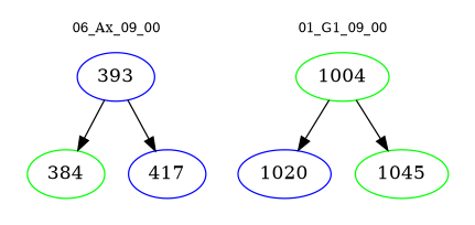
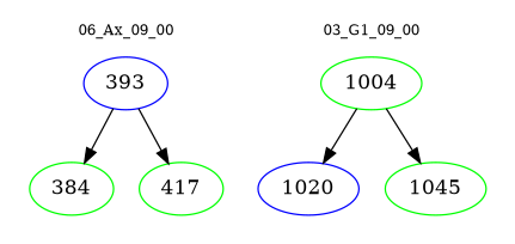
  digraph {
    node [color=blue]
    edge [color=black]
    n1 [label=393]
    n2 [color=green label=384]
-   n3 [label=417]
+   n3 [color=green label=417]
    n4 [color=green label=1004]
    n5 [label=1020]
    n6 [color=green label=1045]
    subgraph cluster_1 {
      color=white
      fontsize=10
      label="06_Ax_09_00"
      n1
      n2
      n3
    }
    subgraph cluster_2 {
      color=white
      fontsize=10
-     label="01_G1_09_00"
+     label="03_G1_09_00"
      n4
      n5
      n6
    }
    n1 -> n2
    n1 -> n3
    n4 -> n5
    n4 -> n6
  }
